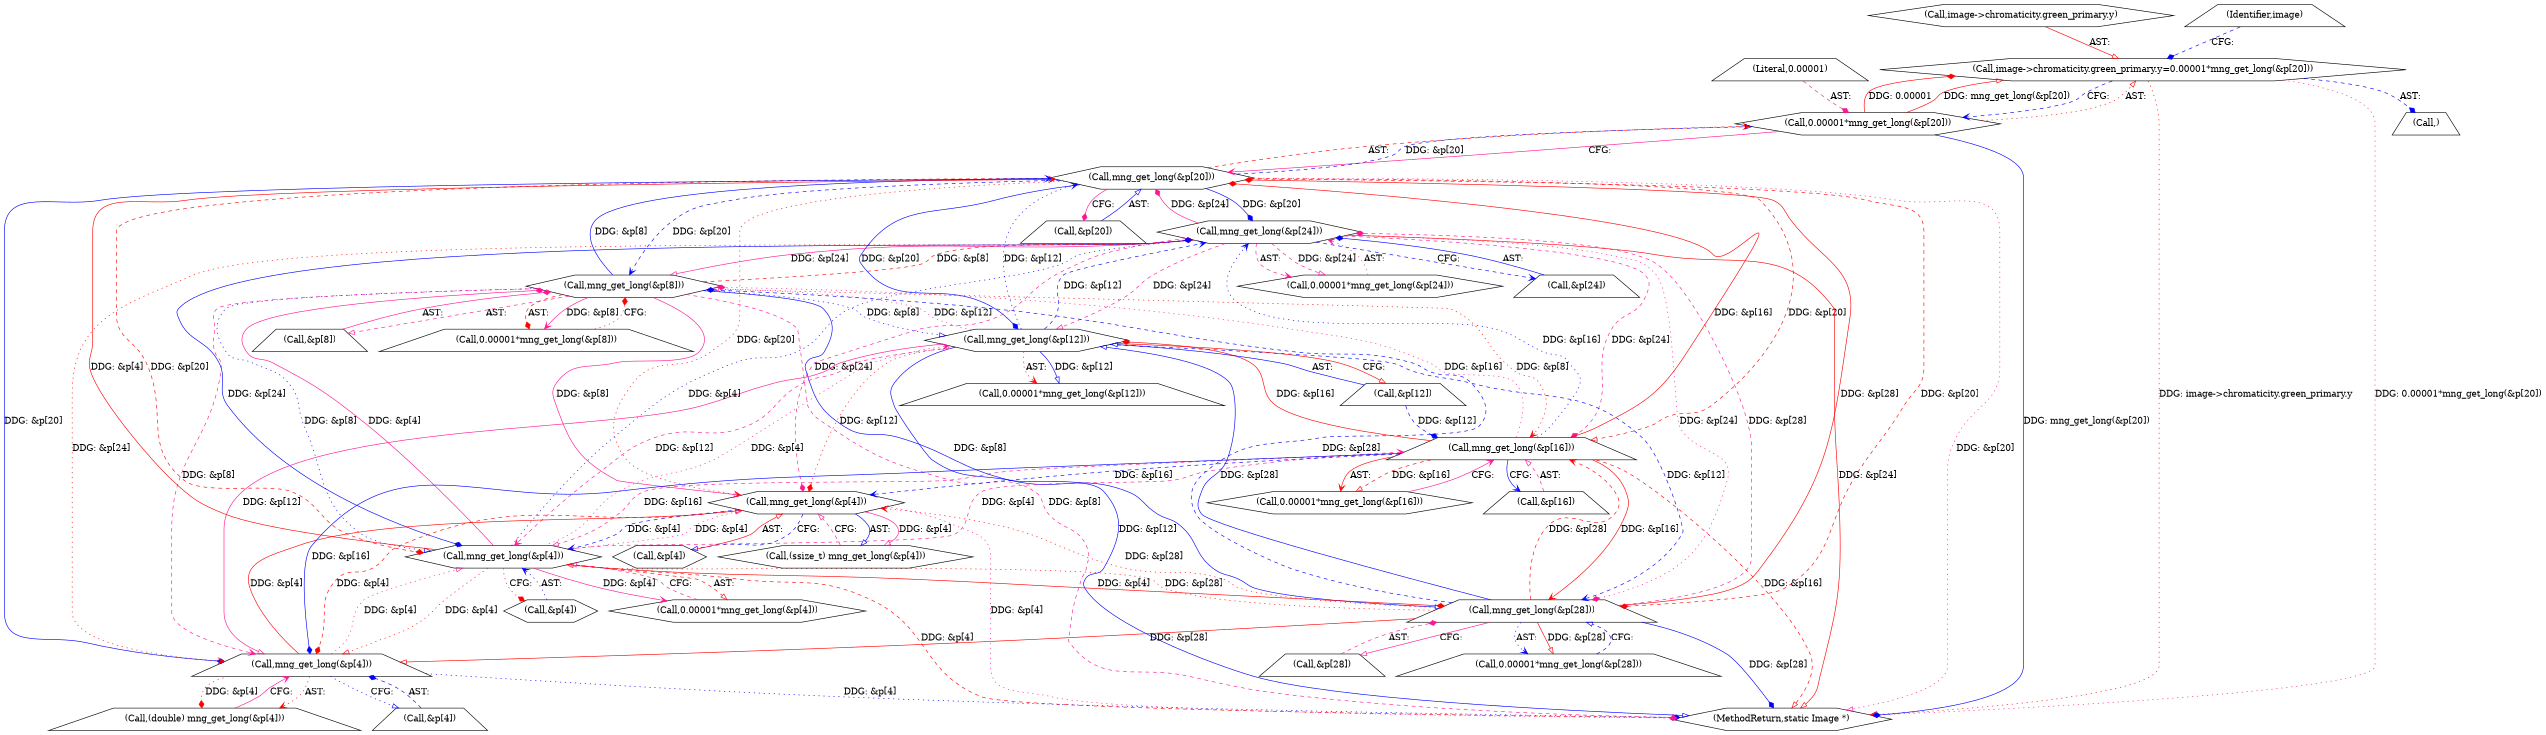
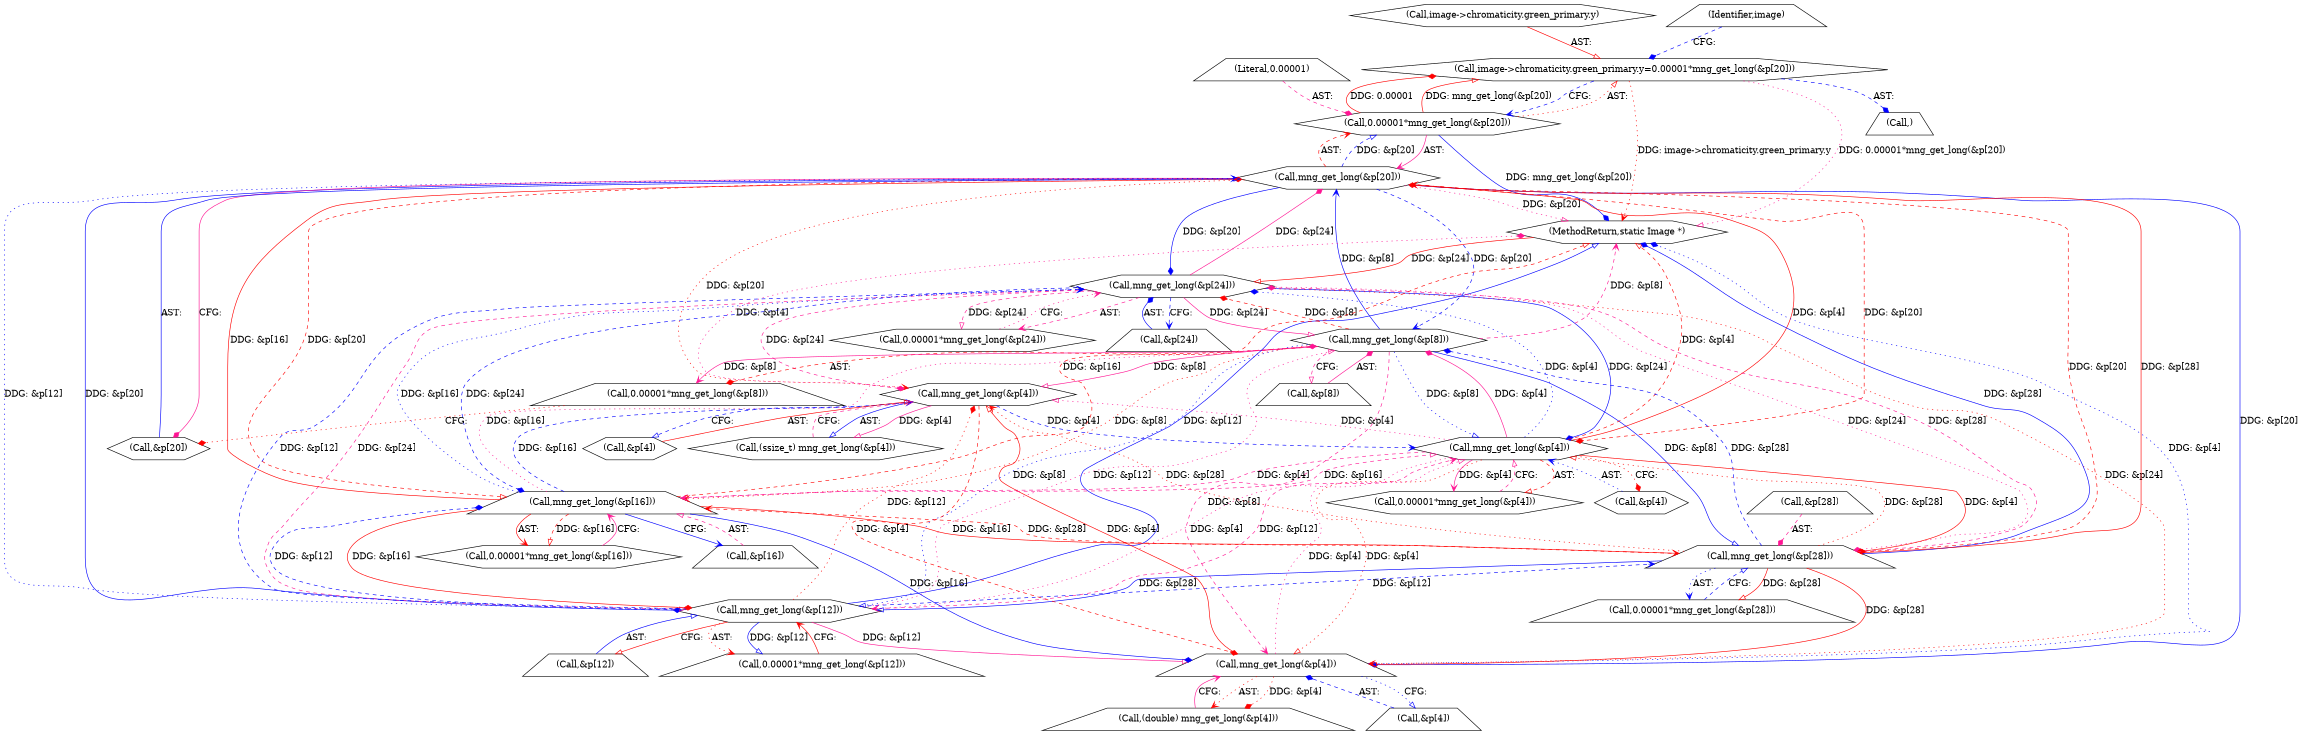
  digraph {
    node [shape=hexagon]
    edge [arrowhead=onormal color=red style=solid]
    n1 [label="(Call,image->chromaticity.green_primary.y=0.00001*mng_get_long(&p[20]))"]
    n2 [label="(Call,0.00001*mng_get_long(&p[20]))"]
    n3 [label="(Call,)" shape=trapezium]
    n4 [label="(MethodReturn,static Image *)"]
    n5 [label="(Call,mng_get_long(&p[20]))"]
    n6 [label="(Call,mng_get_long(&p[24]))"]
    n7 [label="(Call,mng_get_long(&p[8]))"]
    n8 [label="(Call,mng_get_long(&p[12]))"]
    n9 [label="(Call,mng_get_long(&p[4]))"]
    n10 [label="(Call,mng_get_long(&p[4]))" shape=trapezium]
    n11 [label="(Call,mng_get_long(&p[28]))" shape=trapezium]
    n12 [label="(Call,mng_get_long(&p[16]))" shape=trapezium]
    n13 [label="(Call,mng_get_long(&p[4]))"]
-   n14 [label="(Call,&p[20])" shape=trapezium]
+   n14 [label="(Call,&p[20])"]
    n15 [label="(Call,0.00001*mng_get_long(&p[24]))"]
    n16 [label="(Call,&p[24])" shape=trapezium]
    n17 [label="(Call,&p[8])" shape=trapezium]
    n18 [label="(Call,0.00001*mng_get_long(&p[8]))" shape=trapezium]
    n19 [label="(Call,&p[12])" shape=trapezium]
    n20 [label="(Call,0.00001*mng_get_long(&p[12]))" shape=trapezium]
    n21 [label="(Call,0.00001*mng_get_long(&p[4]))"]
    n22 [label="(Call,&p[4])"]
    n23 [label="(Call,(double) mng_get_long(&p[4]))" shape=trapezium]
    n24 [label="(Call,&p[4])" shape=trapezium]
    n25 [label="(Call,&p[28])" shape=trapezium]
    n26 [label="(Call,0.00001*mng_get_long(&p[28]))" shape=trapezium]
    n27 [label="(Call,0.00001*mng_get_long(&p[16]))"]
    n28 [label="(Call,&p[16])" shape=trapezium]
    n29 [label="(Call,&p[4])"]
    n30 [label="(Call,(ssize_t) mng_get_long(&p[4]))"]
    n31 [label="(Literal,0.00001)" shape=trapezium]
    n32 [label="(Call,image->chromaticity.green_primary.y)"]
    n33 [label="(Identifier,image)" shape=trapezium]
    n1 -> n2 [arrowhead=vee color=blue label="CFG: " style=dashed]
    n1 -> n3 [arrowhead=diamond color=blue label="AST: " style=dashed]
    n1 -> n4 [arrowhead=vee label="DDG: image->chromaticity.green_primary.y" style=dotted]
    n1 -> n4 [color=deeppink label="DDG: 0.00001*mng_get_long(&p[20])" style=dotted]
    n2 -> n1 [label="AST: " style=dotted]
    n2 -> n1 [arrowhead=diamond label="DDG: 0.00001"]
    n2 -> n1 [label="DDG: mng_get_long(&p[20])"]
    n2 -> n4 [arrowhead=diamond color=blue label="DDG: mng_get_long(&p[20])"]
-   n2 -> n5 [arrowhead=vee color=deeppink label="CFG: "]
+   n2 -> n5 [arrowhead=vee color=deeppink label="AST: "]
    n5 -> n2 [arrowhead=vee label="AST: " style=dashed]
    n5 -> n2 [color=blue label="DDG: &p[20]" style=dashed]
    n5 -> n4 [color=deeppink label="DDG: &p[20]" style=dotted]
    n5 -> n6 [arrowhead=diamond color=blue label="DDG: &p[20]"]
    n5 -> n7 [arrowhead=vee color=blue label="DDG: &p[20]" style=dashed]
    n5 -> n8 [arrowhead=diamond color=blue label="DDG: &p[20]"]
    n5 -> n9 [arrowhead=diamond label="DDG: &p[20]" style=dashed]
    n5 -> n10 [arrowhead=diamond color=blue label="DDG: &p[20]"]
    n5 -> n11 [arrowhead=diamond label="DDG: &p[20]" style=dashed]
    n5 -> n12 [label="DDG: &p[20]" style=dashed]
    n5 -> n13 [arrowhead=vee label="DDG: &p[20]" style=dotted]
    n5 -> n14 [arrowhead=diamond color=deeppink label="CFG: "]
-   n6 -> n4 [label="DDG: &p[24]"]
+   n4 -> n6 [label="DDG: &p[24]"]
    n6 -> n5 [arrowhead=diamond color=deeppink label="DDG: &p[24]"]
    n6 -> n7 [color=deeppink label="DDG: &p[24]"]
    n6 -> n8 [color=deeppink label="DDG: &p[24]" style=dashed]
    n6 -> n9 [arrowhead=diamond color=blue label="DDG: &p[24]"]
    n6 -> n10 [arrowhead=vee label="DDG: &p[24]" style=dotted]
    n6 -> n11 [arrowhead=diamond color=deeppink label="DDG: &p[24]" style=dotted]
-   n6 -> n12 [arrowhead=diamond color=deeppink label="DDG: &p[24]" style=dashed]
+   n6 -> n12 [arrowhead=diamond color=blue label="DDG: &p[24]" style=dashed]
    n6 -> n13 [arrowhead=diamond color=deeppink label="DDG: &p[24]" style=dashed]
    n6 -> n15 [arrowhead=vee color=deeppink label="AST: " style=dashed]
    n6 -> n15 [color=deeppink label="DDG: &p[24]" style=dashed]
    n6 -> n16 [arrowhead=vee color=blue label="CFG: " style=dashed]
    n7 -> n4 [arrowhead=vee color=deeppink label="DDG: &p[8]" style=dashed]
    n7 -> n5 [arrowhead=vee color=blue label="DDG: &p[8]"]
    n7 -> n6 [arrowhead=diamond label="DDG: &p[8]" style=dashed]
    n7 -> n8 [color=blue label="DDG: &p[8]" style=dotted]
    n7 -> n9 [color=blue label="DDG: &p[8]" style=dotted]
    n7 -> n10 [arrowhead=vee color=deeppink label="DDG: &p[8]" style=dashed]
    n7 -> n11 [color=blue label="DDG: &p[8]"]
    n7 -> n12 [arrowhead=vee label="DDG: &p[8]" style=dotted]
    n7 -> n13 [color=deeppink label="DDG: &p[8]"]
-   n7 -> n17 [color=deeppink label="AST: " style=dashed]
+   n7 -> n17 [color=deeppink label="CFG: " style=dashed]
    n7 -> n18 [arrowhead=diamond label="AST: " style=dashed]
    n7 -> n18 [arrowhead=vee color=deeppink label="DDG: &p[8]"]
    n8 -> n4 [color=blue label="DDG: &p[12]"]
    n8 -> n5 [arrowhead=vee color=blue label="DDG: &p[12]" style=dotted]
    n8 -> n6 [arrowhead=vee color=blue label="DDG: &p[12]" style=dashed]
    n8 -> n7 [color=deeppink label="DDG: &p[12]" style=dotted]
    n8 -> n9 [arrowhead=vee color=deeppink label="DDG: &p[12]" style=dashed]
    n8 -> n10 [color=deeppink label="DDG: &p[12]"]
    n8 -> n11 [arrowhead=vee color=blue label="DDG: &p[12]" style=dashed]
-   n19 -> n12 [arrowhead=diamond color=blue label="DDG: &p[12]" style=dashed]
+   n8 -> n12 [arrowhead=diamond color=blue label="DDG: &p[12]" style=dashed]
    n8 -> n13 [arrowhead=diamond label="DDG: &p[12]" style=dotted]
    n8 -> n19 [label="CFG: "]
    n8 -> n20 [arrowhead=vee label="AST: " style=dotted]
    n8 -> n20 [color=blue label="DDG: &p[12]"]
    n9 -> n4 [label="DDG: &p[4]" style=dashed]
    n9 -> n5 [arrowhead=vee label="DDG: &p[4]"]
    n9 -> n6 [arrowhead=diamond color=blue label="DDG: &p[4]" style=dotted]
    n9 -> n7 [arrowhead=diamond color=deeppink label="DDG: &p[4]"]
    n9 -> n8 [arrowhead=vee color=deeppink label="DDG: &p[4]" style=dotted]
    n9 -> n10 [label="DDG: &p[4]" style=dotted]
    n9 -> n11 [arrowhead=diamond label="DDG: &p[4]"]
    n9 -> n12 [arrowhead=vee color=deeppink label="DDG: &p[4]" style=dashed]
    n9 -> n13 [color=deeppink label="DDG: &p[4]" style=dotted]
    n9 -> n21 [label="AST: " style=dashed]
    n9 -> n21 [arrowhead=vee color=deeppink label="DDG: &p[4]"]
    n9 -> n22 [arrowhead=diamond label="CFG: " style=dotted]
    n10 -> n4 [arrowhead=diamond color=blue label="DDG: &p[4]" style=dotted]
    n10 -> n9 [color=deeppink label="DDG: &p[4]" style=dotted]
    n10 -> n13 [label="DDG: &p[4]"]
    n10 -> n23 [arrowhead=vee label="AST: " style=dotted]
    n10 -> n23 [arrowhead=diamond label="DDG: &p[4]" style=dotted]
    n10 -> n24 [color=blue label="CFG: " style=dotted]
    n11 -> n4 [arrowhead=diamond color=blue label="DDG: &p[28]"]
    n11 -> n5 [arrowhead=diamond label="DDG: &p[28]"]
    n11 -> n6 [arrowhead=diamond color=deeppink label="DDG: &p[28]" style=dashed]
    n11 -> n7 [arrowhead=diamond color=blue label="DDG: &p[28]" style=dashed]
    n11 -> n8 [color=blue label="DDG: &p[28]"]
    n11 -> n9 [label="DDG: &p[28]" style=dotted]
    n11 -> n10 [label="DDG: &p[28]"]
    n11 -> n12 [arrowhead=vee label="DDG: &p[28]" style=dashed]
    n11 -> n13 [arrowhead=vee label="DDG: &p[28]" style=dotted]
-   n11 -> n25 [color=deeppink label="CFG: "]
    n11 -> n26 [arrowhead=vee color=blue label="AST: " style=dotted]
    n11 -> n26 [label="DDG: &p[28]"]
    n12 -> n4 [label="DDG: &p[16]" style=dashed]
    n12 -> n5 [arrowhead=diamond label="DDG: &p[16]"]
    n12 -> n6 [arrowhead=vee color=blue label="DDG: &p[16]" style=dotted]
    n12 -> n7 [arrowhead=diamond color=deeppink label="DDG: &p[16]" style=dotted]
    n12 -> n8 [arrowhead=diamond label="DDG: &p[16]"]
    n12 -> n9 [color=deeppink label="DDG: &p[16]" style=dashed]
    n12 -> n10 [arrowhead=diamond color=blue label="DDG: &p[16]"]
    n12 -> n11 [arrowhead=vee label="DDG: &p[16]"]
    n12 -> n13 [arrowhead=vee color=blue label="DDG: &p[16]" style=dashed]
    n12 -> n27 [arrowhead=vee label="AST: "]
    n12 -> n27 [label="DDG: &p[16]" style=dashed]
    n12 -> n28 [arrowhead=vee color=blue label="CFG: "]
    n13 -> n4 [arrowhead=diamond color=deeppink label="DDG: &p[4]" style=dotted]
    n13 -> n9 [arrowhead=vee color=blue label="DDG: &p[4]" style=dashed]
    n13 -> n10 [arrowhead=diamond label="DDG: &p[4]" style=dashed]
    n13 -> n29 [color=blue label="CFG: " style=dashed]
    n13 -> n30 [color=blue label="AST: "]
    n13 -> n30 [color=deeppink label="DDG: &p[4]"]
    n14 -> n5 [color=blue label="AST: "]
-   n15 -> n6 [arrowhead=vee color=deeppink label="AST: " style=dotted]
+   n15 -> n6 [arrowhead=vee color=deeppink label="CFG: " style=dotted]
    n16 -> n6 [arrowhead=diamond color=blue label="AST: "]
    n17 -> n7 [arrowhead=diamond color=deeppink label="AST: "]
-   n18 -> n7 [arrowhead=diamond label="CFG: " style=dotted]
+   n18 -> n14 [arrowhead=diamond label="CFG: " style=dotted]
    n19 -> n8 [color=blue label="AST: "]
+   n20 -> n8 [arrowhead=vee label="CFG: "]
    n21 -> n9 [color=deeppink label="CFG: " style=dashed]
    n22 -> n9 [arrowhead=vee color=blue label="AST: " style=dotted]
    n23 -> n10 [arrowhead=vee color=deeppink label="CFG: "]
    n24 -> n10 [arrowhead=diamond color=blue label="AST: " style=dashed]
    n25 -> n11 [arrowhead=diamond color=deeppink label="AST: " style=dashed]
    n26 -> n11 [color=blue label="CFG: " style=dashed]
    n27 -> n12 [arrowhead=vee color=deeppink label="CFG: "]
    n28 -> n12 [color=deeppink label="AST: " style=dashed]
    n29 -> n13 [label="AST: "]
    n30 -> n13 [color=deeppink label="CFG: " style=dashed]
    n31 -> n2 [arrowhead=diamond color=deeppink label="AST: " style=dashed]
    n32 -> n1 [label="AST: "]
    n33 -> n1 [arrowhead=diamond color=blue label="CFG: " style=dashed]
  }
